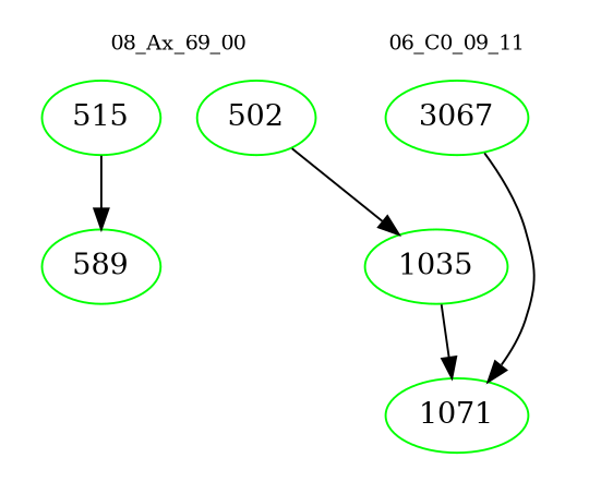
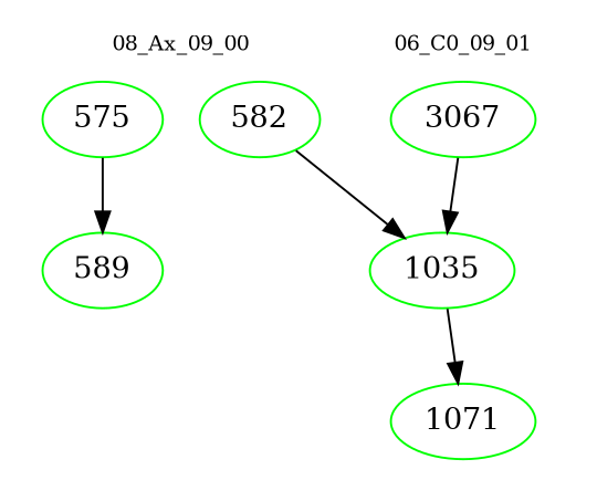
  digraph {
    node [color=green]
    edge [color=black]
-   n1 [label=502]
-   n2 [label=515]
+   n1 [label=582]
+   n2 [label=575]
    n3 [label=589]
    n4 [label=3067]
    n5 [label=1035]
    n6 [label=1071]
    subgraph cluster_1 {
      color=white
      fontsize=10
-     label="08_Ax_69_00"
+     label="08_Ax_09_00"
      n1
      n2
      n3
    }
    subgraph cluster_2 {
      color=white
      fontsize=10
-     label="06_C0_09_11"
+     label="06_C0_09_01"
      n4
      n5
      n6
    }
    n1 -> n5
    n2 -> n3
-   n4 -> n6
+   n4 -> n5
    n5 -> n6
  }
